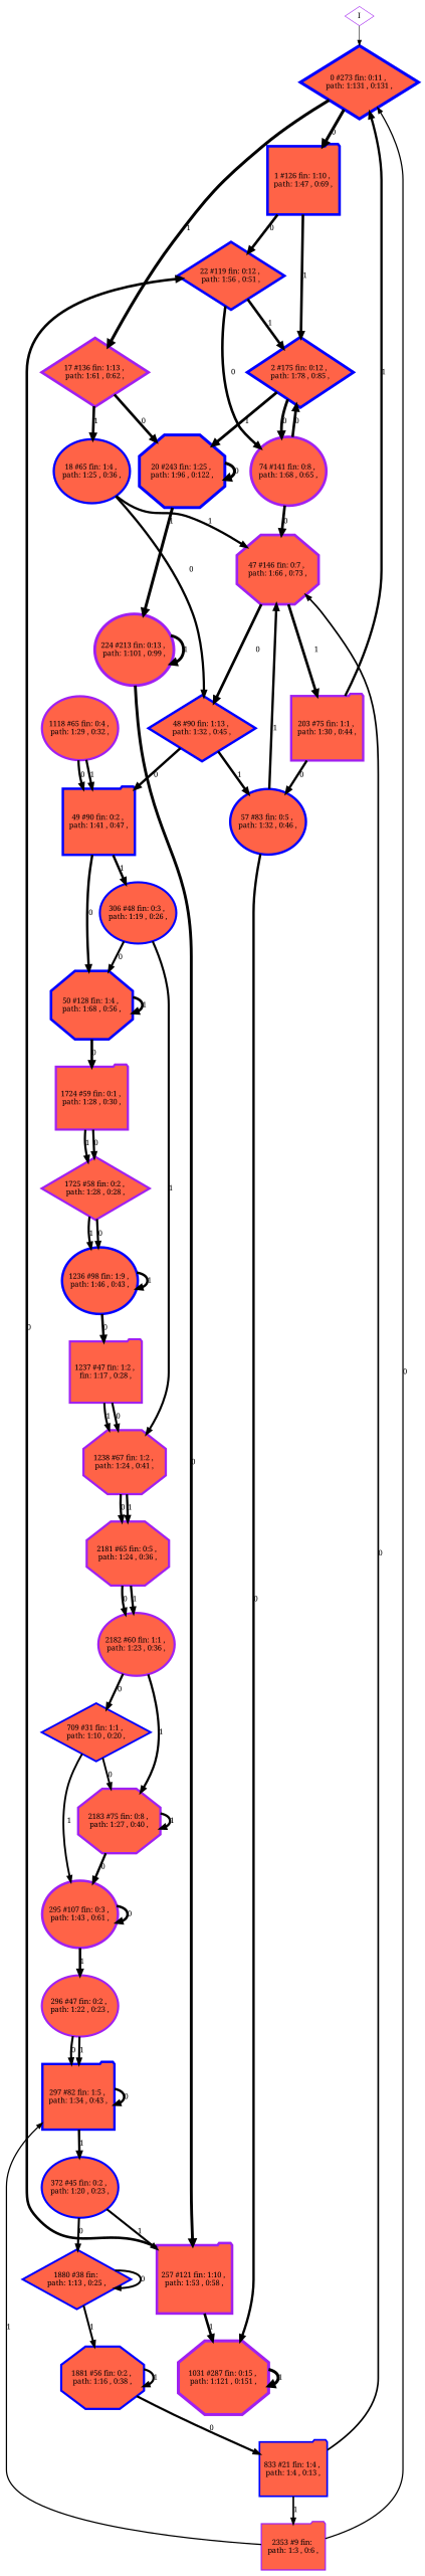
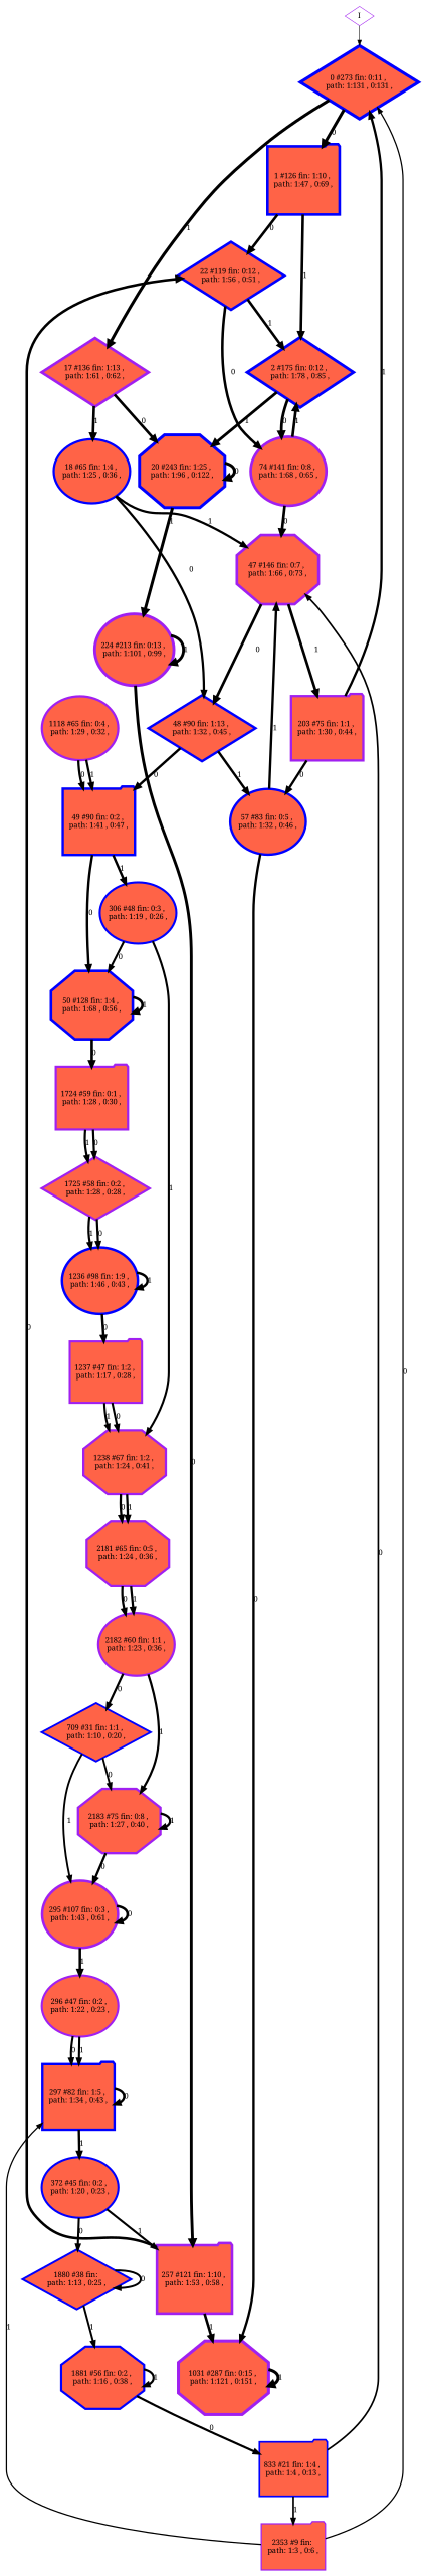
  digraph {
    fontname="Noto Serif"
    node [color=purple fillcolor=tomato fontname="Noto Serif" penwidth=4.18965 shape=ellipse style=filled]
    edge [fontname="Noto Serif" penwidth=4.18965]
    n1 [color=blue height=1.88906 label="0 #273 fin: 0:11 , \n path: 1:131 , 0:131 , " penwidth=5.61313 shape=diamond width=1.88906]
    n2 [color=blue height=1.76545 label="1 #126 fin: 1:10 , \n path: 1:47 , 0:69 , " penwidth=4.84419 shape=folder width=1.76545]
    n3 [height=1.77833 label="17 #136 fin: 1:13 , \n path: 1:61 , 0:62 , " penwidth=4.91998 shape=diamond width=1.77833]
    n4 [color=blue height=1.7557 label="22 #119 fin: 0:12 , \n path: 1:56 , 0:51 , " penwidth=4.78749 shape=diamond width=1.7557]
    n5 [color=blue height=1.81978 label="2 #175 fin: 0:12 , \n path: 1:78 , 0:85 , " penwidth=5.17048 shape=diamond width=1.81978]
    n6 [color=blue height=1.87137 label="20 #243 fin: 1:25 , \n path: 1:96 , 0:122 , " penwidth=5.49717 shape=octagon width=1.87137]
    n7 [color=blue height=1.64667 label="18 #65 fin: 1:4 , \n path: 1:25 , 0:36 , " width=1.64667]
    I [shape=diamond fillcolor="" penwidth="" style=""]
    n9 [height=1.78437 label="74 #141 fin: 0:8 , \n path: 1:68 , 0:65 , " penwidth=4.95583 width=1.78437]
    n10 [height=1.85097 label="224 #213 fin: 0:13 , \n path: 1:101 , 0:99 , " penwidth=5.36598 width=1.85097]
    n11 [color=blue height=1.70672 label="48 #90 fin: 1:13 , \n path: 1:32 , 0:45 , " penwidth=4.51086 shape=diamond width=1.70672]
    n12 [height=1.79016 label="47 #146 fin: 0:7 , \n path: 1:66 , 0:73 , " penwidth=4.99043 shape=octagon width=1.79016]
    n13 [height=1.75855 label="257 #121 fin: 1:10 , \n path: 1:53 , 0:58 , " penwidth=4.80402 shape=folder width=1.75855]
    n14 [color=blue height=1.70672 label="49 #90 fin: 0:2 , \n path: 1:41 , 0:47 , " penwidth=4.51086 shape=folder width=1.70672]
    n15 [color=blue height=1.69209 label="57 #83 fin: 0:5 , \n path: 1:32 , 0:46 , " penwidth=4.43082 width=1.69209]
    n16 [height=1.67349 label="203 #75 fin: 1:1 , \n path: 1:30 , 0:44 , " penwidth=4.33073 shape=folder width=1.67349]
    n17 [height=1.89656 label="1031 #287 fin: 0:15 , \n path: 1:121 , 0:151 , " penwidth=5.66296 shape=octagon width=1.89656]
    n18 [color=blue height=1.76812 label="50 #128 fin: 1:4 , \n path: 1:68 , 0:56 , " penwidth=4.85981 shape=octagon width=1.76812]
    n19 [color=blue height=1.58756 label="306 #48 fin: 0:3 , \n path: 1:19 , 0:26 , " penwidth=3.89182 width=1.58756]
    n20 [height=1.62813 label="1724 #59 fin: 0:1 , \n path: 1:28 , 0:30 , " penwidth=4.09434 shape=folder width=1.62813]
    n21 [height=1.6524 label="1238 #67 fin: 1:2 , \n path: 1:24 , 0:41 , " penwidth=4.21951 shape=octagon width=1.6524]
    n22 [height=1.64667 label="1118 #65 fin: 0:4 , \n path: 1:29 , 0:32 , " width=1.64667]
    n23 [height=1.62483 label="1725 #58 fin: 0:2 , \n path: 1:28 , 0:28 , " penwidth=4.07754 shape=diamond width=1.62483]
    n24 [height=1.64667 label="2181 #65 fin: 0:5 , \n path: 1:24 , 0:36 , " shape=octagon width=1.64667]
    n25 [color=blue height=1.72189 label="1236 #98 fin: 1:9 , \n path: 1:46 , 0:43 , " penwidth=4.59512 width=1.72189]
    n26 [height=1.63137 label="2182 #60 fin: 1:1 , \n path: 1:23 , 0:36 , " penwidth=4.11087 width=1.63137]
-   n27 [height=1.58334 label="1237 #47 fin: 1:2 , \n fin: 1:17 , 0:28 , " penwidth=3.8712 shape=folder width=1.58334]
+   n27 [height=1.58334 label="1237 #47 fin: 1:2 , \n path: 1:17 , 0:28 , " penwidth=3.8712 shape=folder width=1.58334]
    n28 [color=blue height=1.49643 label="709 #31 fin: 1:1 , \n path: 1:10 , 0:20 , " penwidth=3.46574 shape=diamond width=1.49643]
    n29 [height=1.67349 label="2183 #75 fin: 0:8 , \n path: 1:27 , 0:40 , " penwidth=4.33073 shape=octagon width=1.67349]
    n30 [color=blue height=1.57457 label="372 #45 fin: 0:2 , \n path: 1:20 , 0:23 , " penwidth=3.82864 width=1.57457]
    n31 [color=blue height=1.53978 label="1880 #38 fin: \n path: 1:13 , 0:25 , " penwidth=3.66356 shape=diamond width=1.53978]
    n32 [color=blue height=1.61801 label="1881 #56 fin: 0:2 , \n path: 1:16 , 0:38 , " penwidth=4.04305 shape=octagon width=1.61801]
    n33 [color=blue height=1.4088 label="833 #21 fin: 1:4 , \n path: 1:4 , 0:13 , " penwidth=3.09104 shape=folder width=1.4088]
    n34 [height=1.73733 label="295 #107 fin: 0:3 , \n path: 1:43 , 0:61 , " penwidth=4.68213 width=1.73733]
    n35 [height=1.19471 label="2353 #9 fin: \n path: 1:3 , 0:6 , " penwidth=2.30259 shape=folder width=1.19471]
    n36 [height=1.58334 label="296 #47 fin: 0:2 , \n path: 1:22 , 0:23 , " penwidth=3.8712 width=1.58334]
    n37 [color=blue height=1.68988 label="297 #82 fin: 1:5 , \n path: 1:34 , 0:43 , " penwidth=4.41884 shape=folder width=1.68988]
    n1 -> n2 [label="0 " penwidth=5.61313]
    n1 -> n3 [label="1 " penwidth=5.61313]
    n2 -> n4 [label="0 " penwidth=4.84419]
    n2 -> n5 [label="1 " penwidth=4.84419]
    n3 -> n6 [label="0 " penwidth=4.91998]
    n3 -> n7 [label="1 " penwidth=4.91998]
    n4 -> n5 [label="1 " penwidth=4.78749]
    n4 -> n9 [label="0 " penwidth=4.78749]
    n5 -> n6 [label="1 " penwidth=5.17048]
    n5 -> n9 [label="0 " penwidth=5.17048]
    n6 -> n6 [label="0 " penwidth=5.49717]
    n6 -> n10 [label="1 " penwidth=5.49717]
    n7 -> n11 [label="0 "]
    n7 -> n12 [label="1 "]
    I -> n1 [penwidth=""]
-   n9 -> n5 [label="0 " penwidth=4.95583]
+   n9 -> n5 [label="1 " penwidth=4.95583]
    n9 -> n12 [label="0 " penwidth=4.95583]
    n10 -> n10 [label="1 " penwidth=5.36598]
    n10 -> n13 [label="0 " penwidth=5.36598]
    n11 -> n14 [label="0 " penwidth=4.51086]
    n11 -> n15 [label="1 " penwidth=4.51086]
    n12 -> n11 [label="0 " penwidth=4.99043]
    n12 -> n16 [label="1 " penwidth=4.99043]
    n13 -> n4 [label="0 " penwidth=4.80402]
    n13 -> n17 [label="1 " penwidth=4.80402]
    n14 -> n18 [label="0 " penwidth=4.51086]
    n14 -> n19 [label="1 " penwidth=4.51086]
    n15 -> n12 [label="1 " penwidth=4.43082]
    n15 -> n17 [label="0 " penwidth=4.43082]
    n16 -> n1 [label="1 " penwidth=4.33073]
    n16 -> n15 [label="0 " penwidth=4.33073]
    n17 -> n17 [label="1 " penwidth=5.66296]
    n18 -> n18 [label="1 " penwidth=4.85981]
    n18 -> n20 [label="0 " penwidth=4.85981]
    n19 -> n18 [label="0 " penwidth=3.89182]
    n19 -> n21 [label="1 " penwidth=3.89182]
    n20 -> n23 [label="0 " penwidth=4.09434]
    n20 -> n23 [label="1 " penwidth=4.09434]
    n21 -> n24 [label="0 " penwidth=4.21951]
    n21 -> n24 [label="1 " penwidth=4.21951]
    n22 -> n14 [label="0 "]
    n22 -> n14 [label="1 "]
    n23 -> n25 [label="0 " penwidth=4.07754]
    n23 -> n25 [label="1 " penwidth=4.07754]
    n24 -> n26 [label="0 "]
    n24 -> n26 [label="1 "]
    n25 -> n25 [label="1 " penwidth=4.59512]
    n25 -> n27 [label="0 " penwidth=4.59512]
    n26 -> n28 [label="0 " penwidth=4.11087]
    n26 -> n29 [label="1 " penwidth=4.11087]
    n27 -> n21 [label="0 " penwidth=3.8712]
    n27 -> n21 [label="1 " penwidth=3.8712]
    n28 -> n29 [label="0 " penwidth=3.46574]
    n28 -> n34 [label="1 " penwidth=3.46574]
    n29 -> n29 [label="1 " penwidth=4.33073]
    n29 -> n34 [label="0 " penwidth=4.33073]
    n30 -> n13 [label="1 " penwidth=3.82864]
    n30 -> n31 [label="0 " penwidth=3.82864]
    n31 -> n31 [label="0 " penwidth=3.66356]
    n31 -> n32 [label="1 " penwidth=3.66356]
    n32 -> n32 [label="1 " penwidth=4.04305]
    n32 -> n33 [label="0 " penwidth=4.04305]
    n33 -> n12 [label="0 " penwidth=3.09104]
    n33 -> n35 [label="1 " penwidth=3.09104]
    n34 -> n34 [label="0 " penwidth=4.68213]
    n34 -> n36 [label="1 " penwidth=4.68213]
    n35 -> n1 [label="0 " penwidth=2.30259]
    n35 -> n37 [label="1 " penwidth=2.30259]
    n36 -> n37 [label="0 " penwidth=3.8712]
    n36 -> n37 [label="1 " penwidth=3.8712]
    n37 -> n30 [label="1 " penwidth=4.41884]
    n37 -> n37 [label="0 " penwidth=4.41884]
  }
